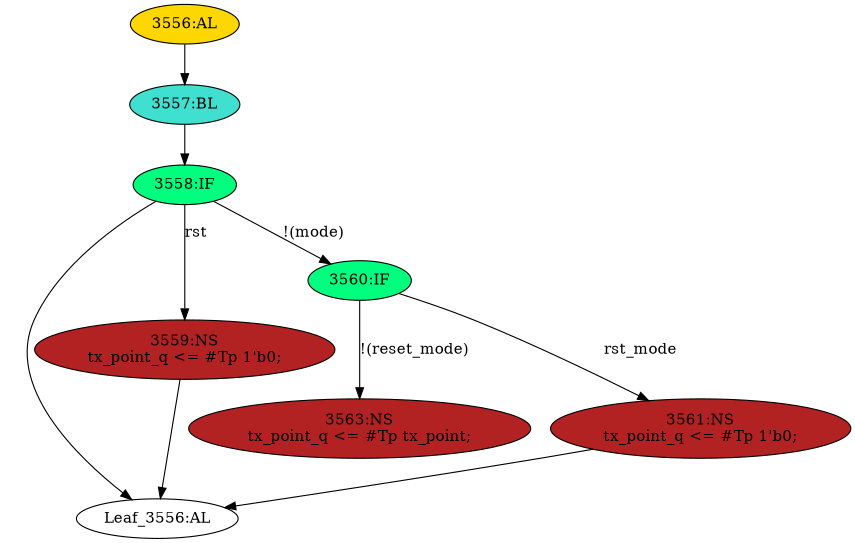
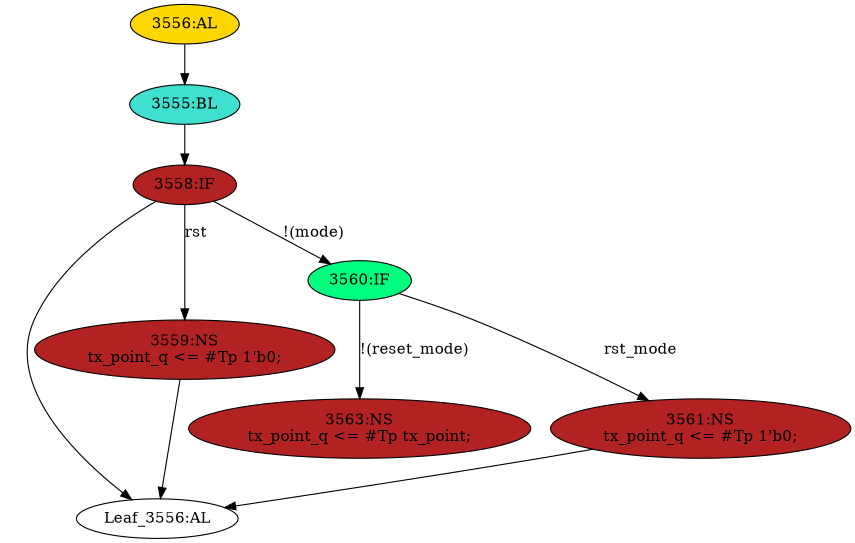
  strict digraph {
    node [fillcolor=firebrick statements="[]" style=filled typ=NonblockingSubstitution]
    edge [cond="[]" lineno=None]
    n1 [ast="<pyverilog.vparser.ast.NonblockingSubstitution object at 0x7f44f6b27c10>" label="3563:NS\ntx_point_q <= #Tp tx_point;" statements="[<pyverilog.vparser.ast.NonblockingSubstitution object at 0x7f44f6b27c10>]"]
    n2 [def_var="['tx_point_q']" label="Leaf_3556:AL" fillcolor="" statements="" style="" typ=""]
-   n3 [ast="<pyverilog.vparser.ast.IfStatement object at 0x7f44f6b27dd0>" fillcolor=springgreen label="3558:IF" typ=IfStatement]
+   n3 [ast="<pyverilog.vparser.ast.IfStatement object at 0x7f44f6b27dd0>" label="3558:IF" typ=IfStatement]
    n4 [ast="<pyverilog.vparser.ast.NonblockingSubstitution object at 0x7f44f6b33090>" label="3559:NS\ntx_point_q <= #Tp 1'b0;" statements="[<pyverilog.vparser.ast.NonblockingSubstitution object at 0x7f44f6b33090>]"]
    n5 [ast="<pyverilog.vparser.ast.IfStatement object at 0x7f44f6b27e10>" fillcolor=springgreen label="3560:IF" typ=IfStatement]
    n6 [ast="<pyverilog.vparser.ast.NonblockingSubstitution object at 0x7f44f6b27e50>" label="3561:NS\ntx_point_q <= #Tp 1'b0;" statements="[<pyverilog.vparser.ast.NonblockingSubstitution object at 0x7f44f6b27e50>]"]
-   n7 [ast="<pyverilog.vparser.ast.Block object at 0x7f44f6b33290>" fillcolor=turquoise label="3557:BL" typ=Block]
+   n7 [ast="<pyverilog.vparser.ast.Block object at 0x7f44f6b33290>" fillcolor=turquoise label="3555:BL" typ=Block]
    n8 [ast="<pyverilog.vparser.ast.Always object at 0x7f44f6b332d0>" clk_sens=True fillcolor=gold label="3556:AL" sens="['clk', 'rst']" typ=Always use_var="['rst', 'reset_mode', 'tx_point']"]
    n3 -> n2
    n3 -> n4 [cond="['rst']" label=rst lineno=3558]
    n3 -> n5 [cond="['rst']" label="!(mode)" lineno=3558]
    n4 -> n2
    n5 -> n1 [cond="['reset_mode']" label="!(reset_mode)" lineno=3560]
    n5 -> n6 [cond="['reset_mode']" label=rst_mode lineno=3560]
    n6 -> n2
    n7 -> n3
    n8 -> n7
  }
